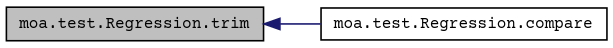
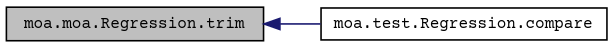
  digraph {
    rankdir=LR
    fontname="Courier Prime"
    node [color=black fontname="Courier Prime" fontsize=10 shape=record style=filled]
-   n1 [fillcolor=grey75 fontcolor=black height=0.2 label="moa.test.Regression.trim" width=0.4]
+   n1 [fillcolor=grey75 fontcolor=black height=0.2 label="moa.moa.Regression.trim" width=0.4]
    n2 [fillcolor=white height=0.2 label="moa.test.Regression.compare" width=0.4]
    n1 -> n2 [color=midnightblue dir=back fontname="Courier Prime" fontsize=10 labelfontname=Helvetica labelfontsize=10 style=solid]
  }
